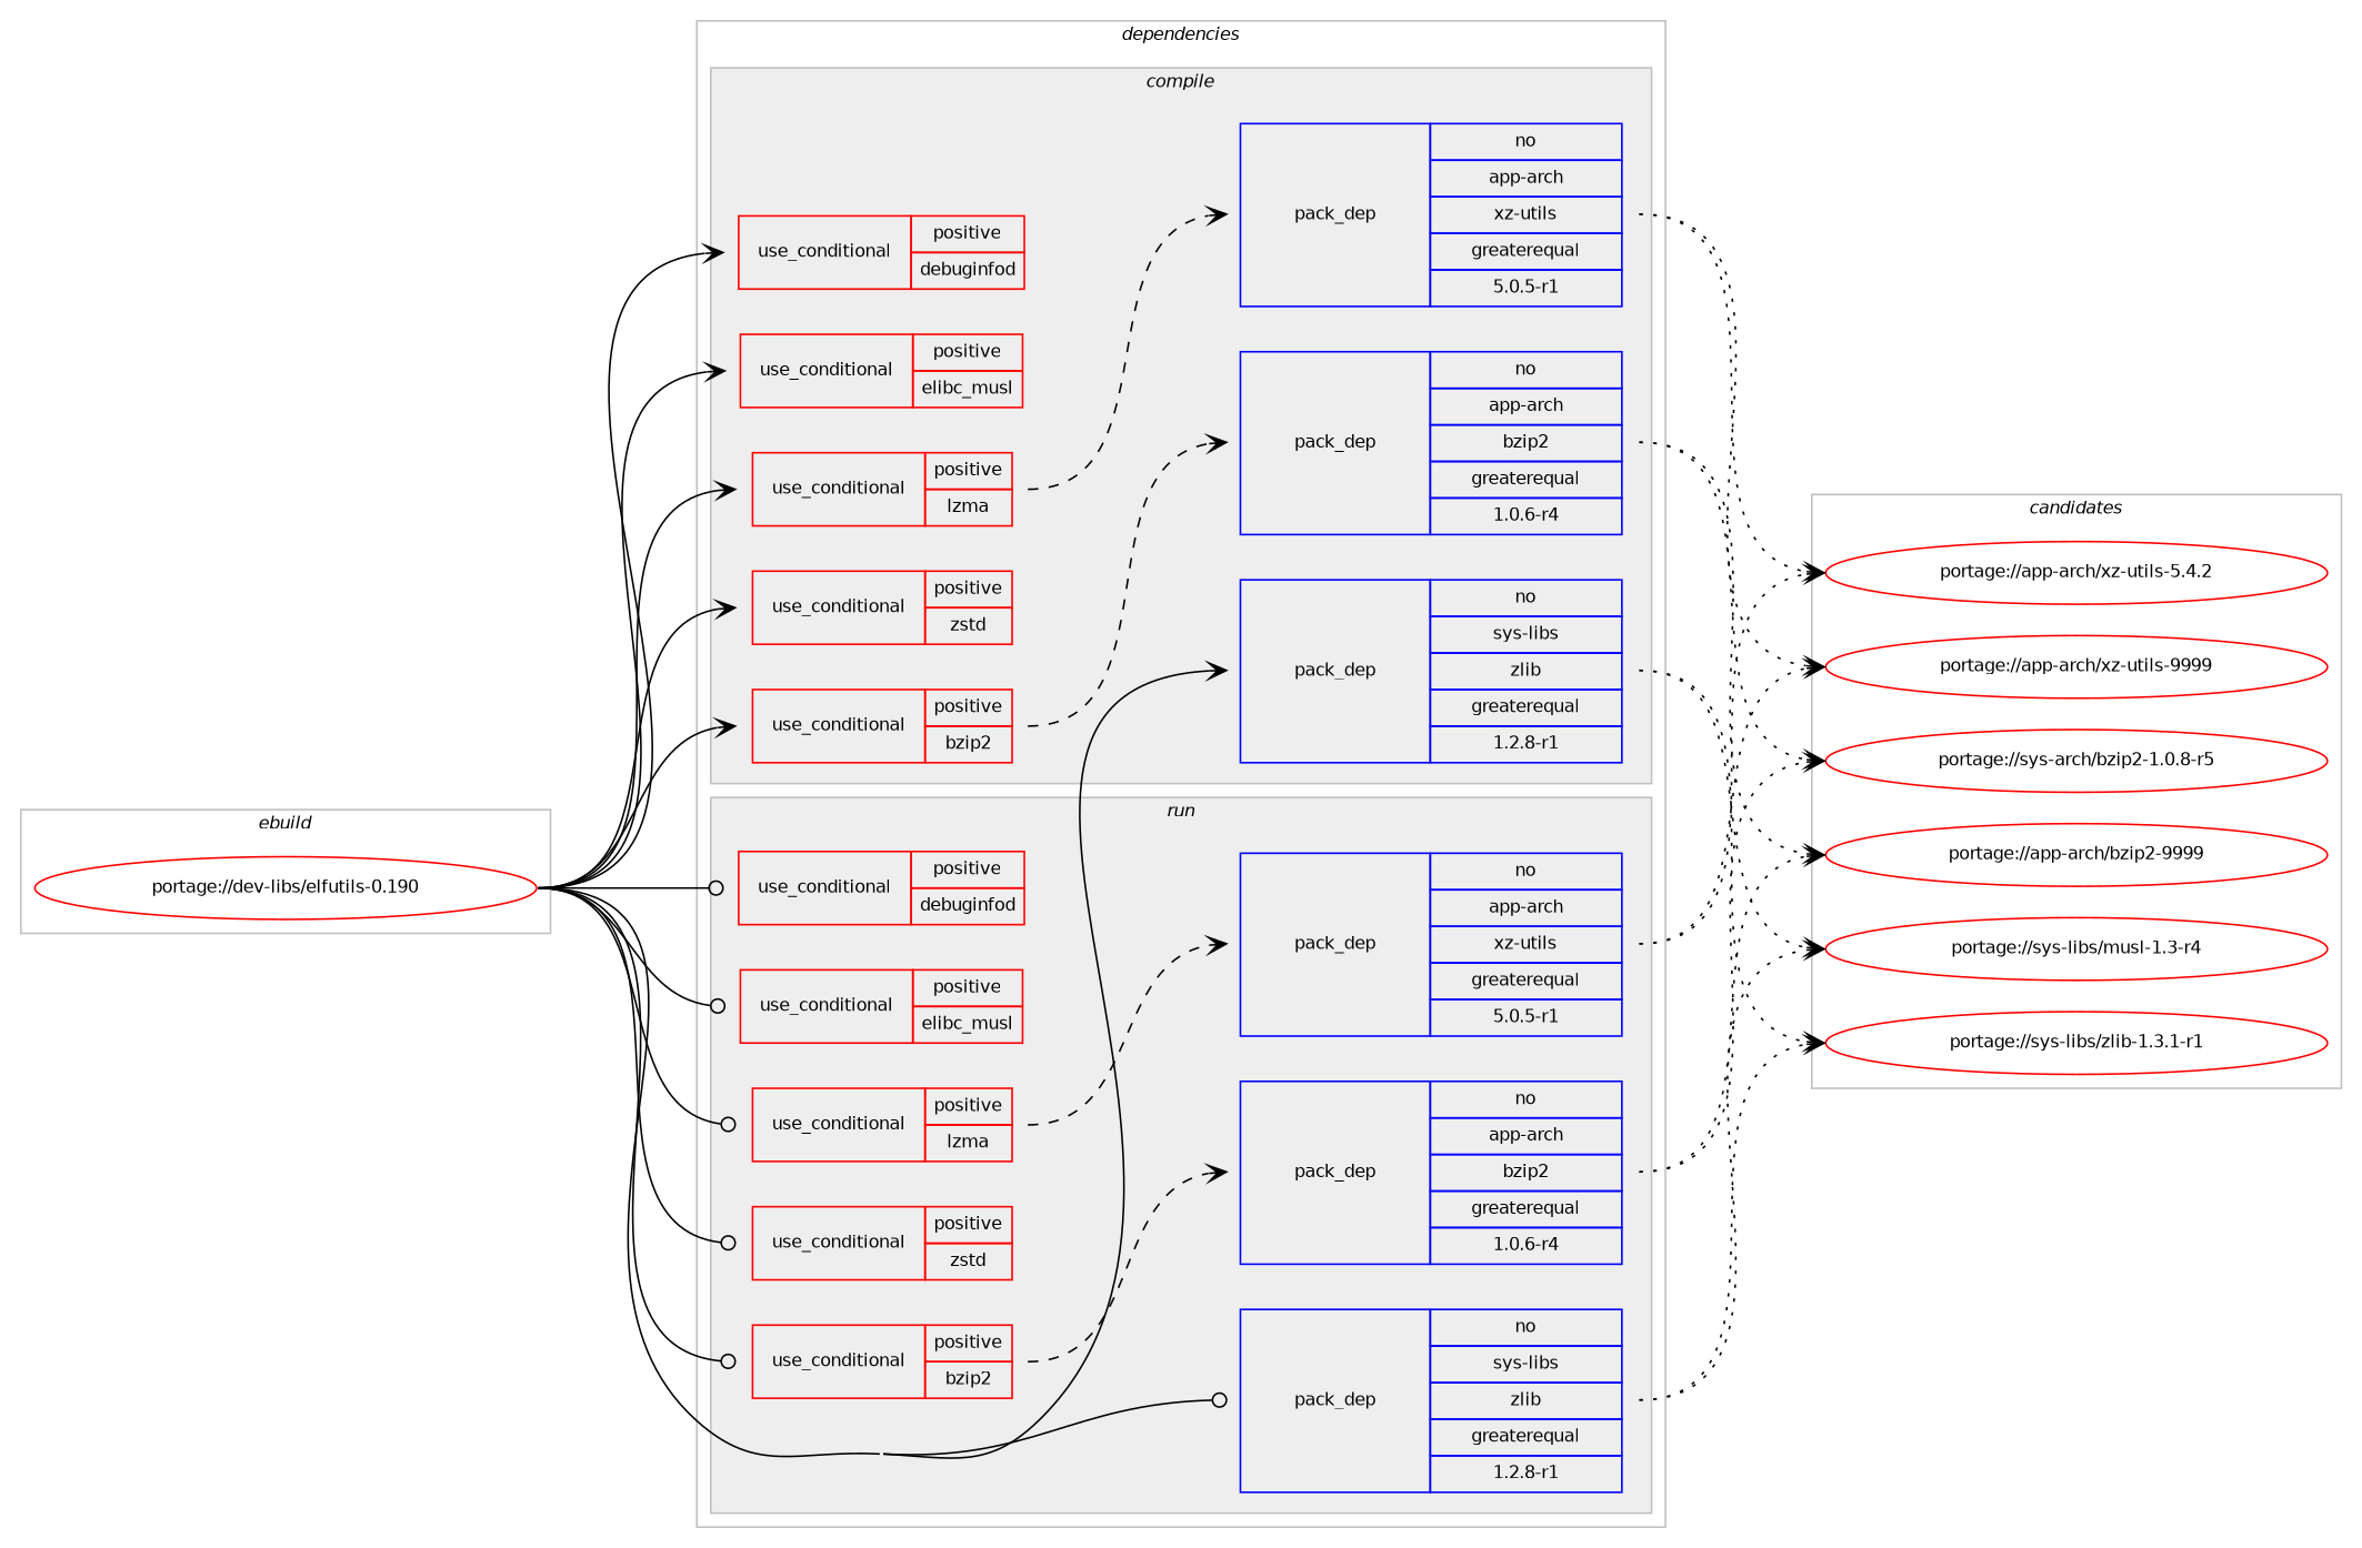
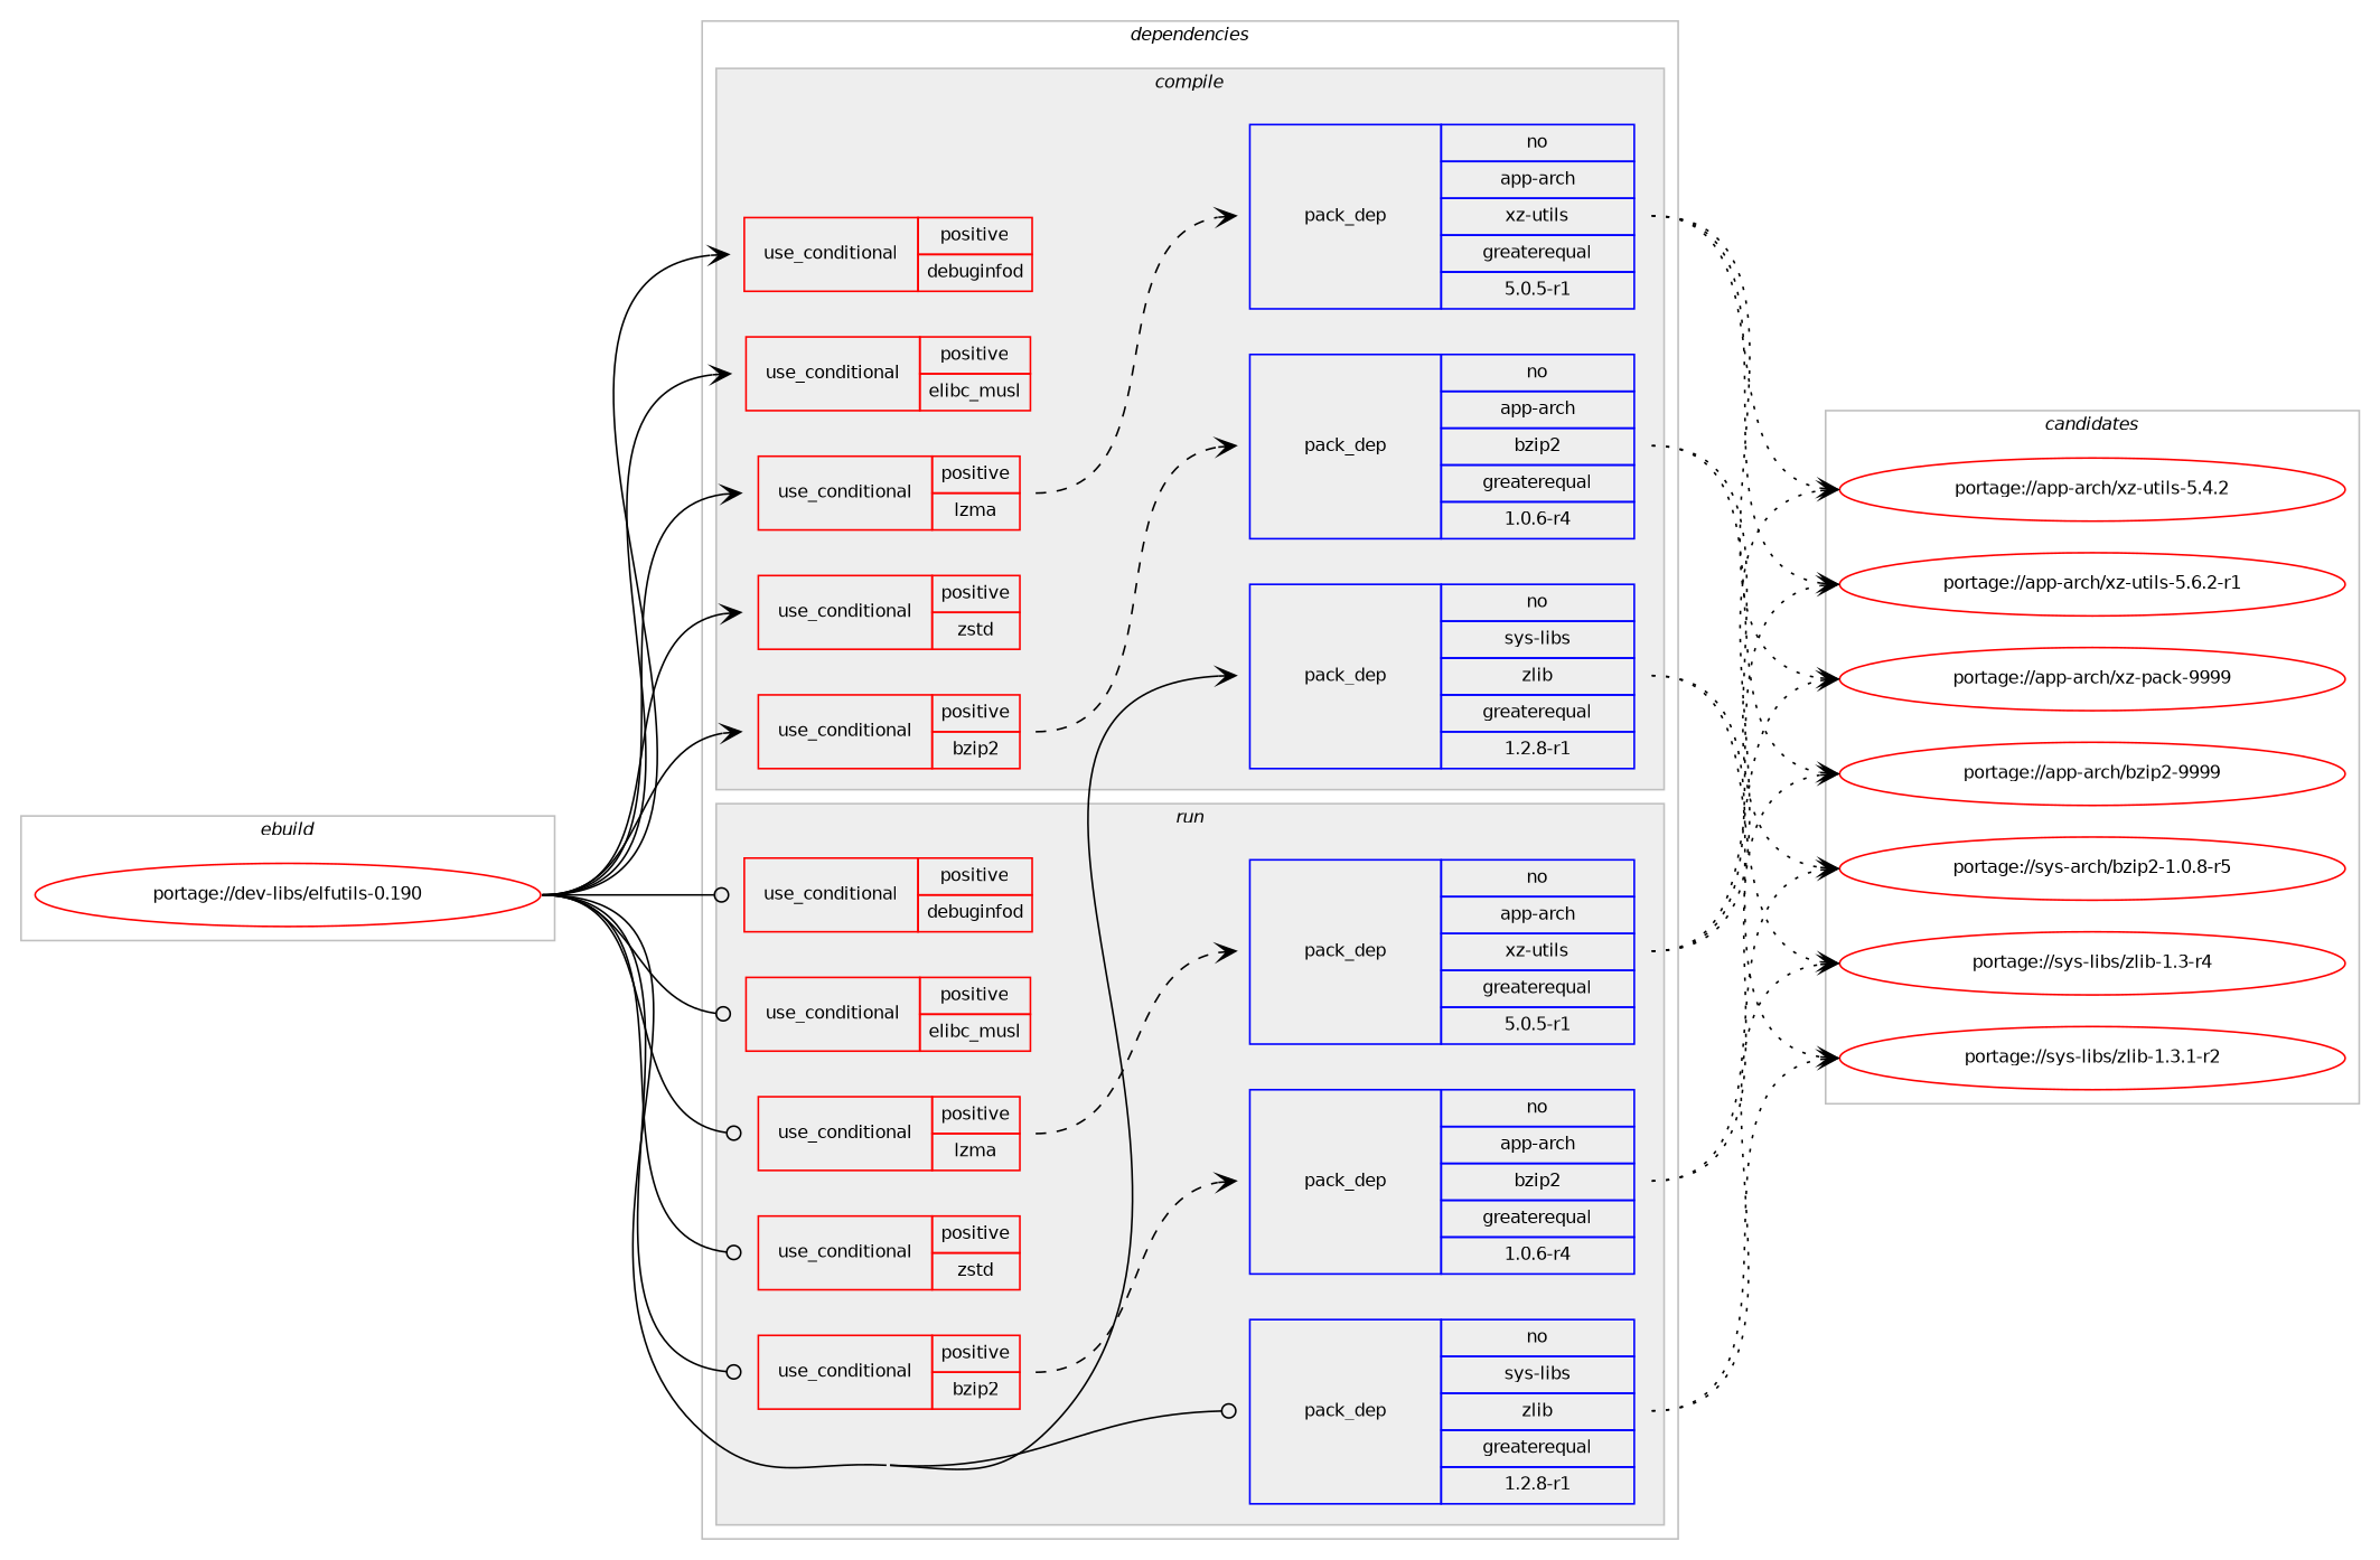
  digraph {
    compound=true
    concentrate=true
    fontname=Helvetica
    fontsize=10
    newrank=true
    rankdir=LR
    ranksep=1.5
    node [color=red fontname=Helvetica fontsize=10 shape=none]
    edge [arrowhead=vee headport=w style=dotted tailport=e weight=20]
    n1 [label="portage://dev-libs/elfutils-0.190" width=4 shape=""]
    n2 [color=blue label=<<TABLE BORDER="0" CELLBORDER="1" CELLSPACING="0" CELLPADDING="4" WIDTH="220"><TR><TD ROWSPAN="6" CELLPADDING="30">pack_dep</TD></TR><TR><TD WIDTH="110">no</TD></TR><TR><TD>app-arch</TD></TR><TR><TD>bzip2</TD></TR><TR><TD>greaterequal</TD></TR><TR><TD>1.0.6-r4</TD></TR></TABLE>>]
    n3 [label=<<TABLE BORDER="0" CELLBORDER="1" CELLSPACING="0" CELLPADDING="4"><TR><TD ROWSPAN="3" CELLPADDING="10">use_conditional</TD></TR><TR><TD>positive</TD></TR><TR><TD>bzip2</TD></TR></TABLE>>]
    n4 [label=<<TABLE BORDER="0" CELLBORDER="1" CELLSPACING="0" CELLPADDING="4"><TR><TD ROWSPAN="3" CELLPADDING="10">use_conditional</TD></TR><TR><TD>positive</TD></TR><TR><TD>debuginfod</TD></TR></TABLE>>]
    n5 [label=<<TABLE BORDER="0" CELLBORDER="1" CELLSPACING="0" CELLPADDING="4"><TR><TD ROWSPAN="3" CELLPADDING="10">use_conditional</TD></TR><TR><TD>positive</TD></TR><TR><TD>elibc_musl</TD></TR></TABLE>>]
    n6 [color=blue label=<<TABLE BORDER="0" CELLBORDER="1" CELLSPACING="0" CELLPADDING="4" WIDTH="220"><TR><TD ROWSPAN="6" CELLPADDING="30">pack_dep</TD></TR><TR><TD WIDTH="110">no</TD></TR><TR><TD>app-arch</TD></TR><TR><TD>xz-utils</TD></TR><TR><TD>greaterequal</TD></TR><TR><TD>5.0.5-r1</TD></TR></TABLE>>]
    n7 [label=<<TABLE BORDER="0" CELLBORDER="1" CELLSPACING="0" CELLPADDING="4"><TR><TD ROWSPAN="3" CELLPADDING="10">use_conditional</TD></TR><TR><TD>positive</TD></TR><TR><TD>lzma</TD></TR></TABLE>>]
    n8 [label=<<TABLE BORDER="0" CELLBORDER="1" CELLSPACING="0" CELLPADDING="4"><TR><TD ROWSPAN="3" CELLPADDING="10">use_conditional</TD></TR><TR><TD>positive</TD></TR><TR><TD>zstd</TD></TR></TABLE>>]
    n9 [color=blue label=<<TABLE BORDER="0" CELLBORDER="1" CELLSPACING="0" CELLPADDING="4" WIDTH="220"><TR><TD ROWSPAN="6" CELLPADDING="30">pack_dep</TD></TR><TR><TD WIDTH="110">no</TD></TR><TR><TD>sys-libs</TD></TR><TR><TD>zlib</TD></TR><TR><TD>greaterequal</TD></TR><TR><TD>1.2.8-r1</TD></TR></TABLE>>]
    n10 [color=blue label=<<TABLE BORDER="0" CELLBORDER="1" CELLSPACING="0" CELLPADDING="4" WIDTH="220"><TR><TD ROWSPAN="6" CELLPADDING="30">pack_dep</TD></TR><TR><TD WIDTH="110">no</TD></TR><TR><TD>app-arch</TD></TR><TR><TD>bzip2</TD></TR><TR><TD>greaterequal</TD></TR><TR><TD>1.0.6-r4</TD></TR></TABLE>>]
    n11 [label=<<TABLE BORDER="0" CELLBORDER="1" CELLSPACING="0" CELLPADDING="4"><TR><TD ROWSPAN="3" CELLPADDING="10">use_conditional</TD></TR><TR><TD>positive</TD></TR><TR><TD>bzip2</TD></TR></TABLE>>]
    n12 [label=<<TABLE BORDER="0" CELLBORDER="1" CELLSPACING="0" CELLPADDING="4"><TR><TD ROWSPAN="3" CELLPADDING="10">use_conditional</TD></TR><TR><TD>positive</TD></TR><TR><TD>debuginfod</TD></TR></TABLE>>]
    n13 [label=<<TABLE BORDER="0" CELLBORDER="1" CELLSPACING="0" CELLPADDING="4"><TR><TD ROWSPAN="3" CELLPADDING="10">use_conditional</TD></TR><TR><TD>positive</TD></TR><TR><TD>elibc_musl</TD></TR></TABLE>>]
    n14 [color=blue label=<<TABLE BORDER="0" CELLBORDER="1" CELLSPACING="0" CELLPADDING="4" WIDTH="220"><TR><TD ROWSPAN="6" CELLPADDING="30">pack_dep</TD></TR><TR><TD WIDTH="110">no</TD></TR><TR><TD>app-arch</TD></TR><TR><TD>xz-utils</TD></TR><TR><TD>greaterequal</TD></TR><TR><TD>5.0.5-r1</TD></TR></TABLE>>]
    n15 [label=<<TABLE BORDER="0" CELLBORDER="1" CELLSPACING="0" CELLPADDING="4"><TR><TD ROWSPAN="3" CELLPADDING="10">use_conditional</TD></TR><TR><TD>positive</TD></TR><TR><TD>lzma</TD></TR></TABLE>>]
    n16 [label=<<TABLE BORDER="0" CELLBORDER="1" CELLSPACING="0" CELLPADDING="4"><TR><TD ROWSPAN="3" CELLPADDING="10">use_conditional</TD></TR><TR><TD>positive</TD></TR><TR><TD>zstd</TD></TR></TABLE>>]
    n17 [color=blue label=<<TABLE BORDER="0" CELLBORDER="1" CELLSPACING="0" CELLPADDING="4" WIDTH="220"><TR><TD ROWSPAN="6" CELLPADDING="30">pack_dep</TD></TR><TR><TD WIDTH="110">no</TD></TR><TR><TD>sys-libs</TD></TR><TR><TD>zlib</TD></TR><TR><TD>greaterequal</TD></TR><TR><TD>1.2.8-r1</TD></TR></TABLE>>]
    n18 [label="portage://sys-arch/bzip2-1.0.8-r5" width=4 shape=""]
    n19 [label="portage://app-arch/bzip2-9999" width=4 shape=""]
    n20 [label="portage://app-arch/xz-utils-5.4.2" width=4 shape=""]
-   n22 [label="portage://app-arch/xz-utils-9999" width=4 shape=""]
-   n23 [label="portage://sys-libs/musl-1.3-r4" width=4 shape=""]
-   n24 [label="portage://sys-libs/zlib-1.3.1-r1" width=4 shape=""]
+   n21 [label="portage://app-arch/xz-utils-5.6.2-r1" width=4 shape=""]
+   n22 [label="portage://app-arch/xz-pack-9999" width=4 shape=""]
+   n23 [label="portage://sys-libs/zlib-1.3-r4" width=4 shape=""]
+   n24 [label="portage://sys-libs/zlib-1.3.1-r2" width=4 shape=""]
    subgraph cluster_1 {
      color=gray
      label=<<i>ebuild</i>>
      rank=same
      n1
    }
    subgraph cluster_2 {
      color=gray
      label=<<i>dependencies</i>>
      subgraph cluster_3 {
        color=gray
        fillcolor="#eeeeee"
        label=<<i>compile</i>>
        style=filled
        subgraph sub_4 {
          color=gray
          fillcolor="#eeeeee"
          label=<<i>compile</i>>
          style=filled
          n3
          subgraph sub_5 {
            color=gray
            fillcolor="#eeeeee"
            label=<<i>compile</i>>
            style=filled
            n2
          }
        }
        subgraph sub_6 {
          color=gray
          fillcolor="#eeeeee"
          label=<<i>compile</i>>
          style=filled
          n4
        }
        subgraph sub_7 {
          color=gray
          fillcolor="#eeeeee"
          label=<<i>compile</i>>
          style=filled
          n5
        }
        subgraph sub_8 {
          color=gray
          fillcolor="#eeeeee"
          label=<<i>compile</i>>
          style=filled
          n7
          subgraph sub_9 {
            color=gray
            fillcolor="#eeeeee"
            label=<<i>compile</i>>
            style=filled
            n6
          }
        }
        subgraph sub_10 {
          color=gray
          fillcolor="#eeeeee"
          label=<<i>compile</i>>
          style=filled
          n8
        }
        subgraph sub_11 {
          color=gray
          fillcolor="#eeeeee"
          label=<<i>compile</i>>
          style=filled
          n9
        }
      }
      subgraph cluster_12 {
        color=gray
        fillcolor="#eeeeee"
        label=<<i>compile and run</i>>
        style=filled
      }
      subgraph cluster_13 {
        color=gray
        fillcolor="#eeeeee"
        label=<<i>run</i>>
        style=filled
        subgraph sub_14 {
          color=gray
          fillcolor="#eeeeee"
          label=<<i>run</i>>
          style=filled
          n11
          subgraph sub_15 {
            color=gray
            fillcolor="#eeeeee"
            label=<<i>run</i>>
            style=filled
            n10
          }
        }
        subgraph sub_16 {
          color=gray
          fillcolor="#eeeeee"
          label=<<i>run</i>>
          style=filled
          n12
        }
        subgraph sub_17 {
          color=gray
          fillcolor="#eeeeee"
          label=<<i>run</i>>
          style=filled
          n13
        }
        subgraph sub_18 {
          color=gray
          fillcolor="#eeeeee"
          label=<<i>run</i>>
          style=filled
          n15
          subgraph sub_19 {
            color=gray
            fillcolor="#eeeeee"
            label=<<i>run</i>>
            style=filled
            n14
          }
        }
        subgraph sub_20 {
          color=gray
          fillcolor="#eeeeee"
          label=<<i>run</i>>
          style=filled
          n16
        }
        subgraph sub_21 {
          color=gray
          fillcolor="#eeeeee"
          label=<<i>run</i>>
          style=filled
          n17
        }
      }
    }
    subgraph cluster_22 {
      color=gray
      label=<<i>candidates</i>>
      rank=same
      subgraph sub_23 {
        color=black
        label=<<i>candidates</i>>
        nodesep=1
        rank=same
        n18
        n19
      }
      subgraph sub_24 {
        color=black
        label=<<i>candidates</i>>
        nodesep=1
        rank=same
        n20
+       n21
        n22
      }
      subgraph sub_25 {
        color=black
        label=<<i>candidates</i>>
        nodesep=1
        rank=same
        n23
        n24
      }
      subgraph sub_26 {
        color=black
        label=<<i>candidates</i>>
        nodesep=1
        rank=same
        n18
        n19
      }
      subgraph sub_27 {
        color=black
        label=<<i>candidates</i>>
        nodesep=1
        rank=same
        n20
+       n21
        n22
      }
      subgraph sub_28 {
        color=black
        label=<<i>candidates</i>>
        nodesep=1
        rank=same
        n23
        n24
      }
    }
    n1 -> n3 [style=solid]
    n1 -> n4 [style=solid]
    n1 -> n5 [style=solid]
    n1 -> n7 [style=solid]
    n1 -> n8 [style=solid]
    n1 -> n9 [style=solid]
    n1 -> n11 [arrowhead=odot style=solid]
    n1 -> n12 [arrowhead=odot style=solid]
    n1 -> n13 [arrowhead=odot style=solid]
    n1 -> n15 [arrowhead=odot style=solid]
    n1 -> n16 [arrowhead=odot style=solid]
    n1 -> n17 [arrowhead=odot style=solid]
    n2 -> n18 [weight=100]
    n2 -> n19 [weight=100]
    n3 -> n2 [style=dashed]
    n6 -> n20 [weight=100]
+   n6 -> n21 [weight=100]
    n6 -> n22 [weight=100]
    n7 -> n6 [style=dashed]
    n9 -> n23 [weight=100]
    n9 -> n24 [weight=100]
    n10 -> n18 [weight=100]
    n10 -> n19 [weight=100]
    n11 -> n10 [style=dashed]
    n14 -> n20 [weight=100]
+   n14 -> n21 [weight=100]
    n14 -> n22 [weight=100]
    n15 -> n14 [style=dashed]
    n17 -> n23 [weight=100]
    n17 -> n24 [weight=100]
  }
